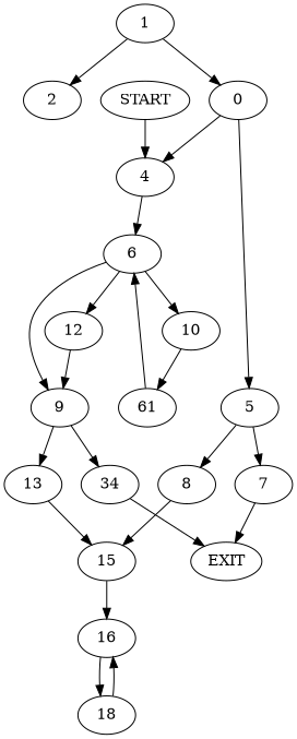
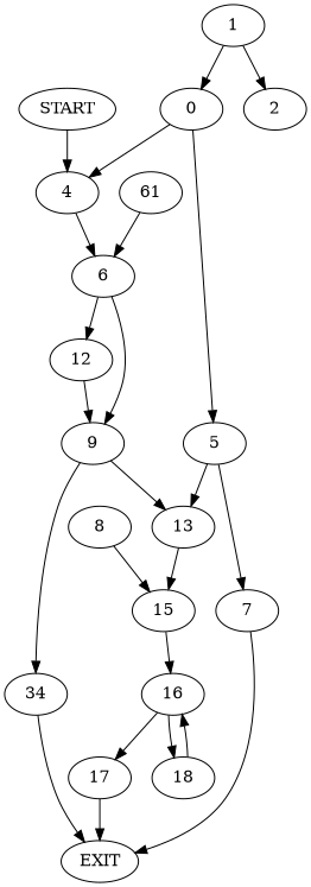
  digraph {
    n1 [label=START]
    4
    1
    2
    n5 [label=0]
    n6 [label=EXIT]
    5
    6
    7
    8
    9
-   10
    12
    15
    13
    n16 [label=34]
    n17 [label=61]
    16
+   17
    18
    n1 -> 4
    4 -> 6
    1 -> 2
    1 -> n5
    n5 -> 4
    n5 -> 5
    5 -> 7
-   5 -> 8
+   5 -> 13
    6 -> 9
-   6 -> 10
    6 -> 12
    7 -> n6
    8 -> 15
    9 -> 13
    9 -> n16
-   10 -> n17
    12 -> 9
    15 -> 16
    13 -> 15
    n16 -> n6
    n17 -> 6
+   16 -> 17
    16 -> 18
+   17 -> n6
    18 -> 16
  }
